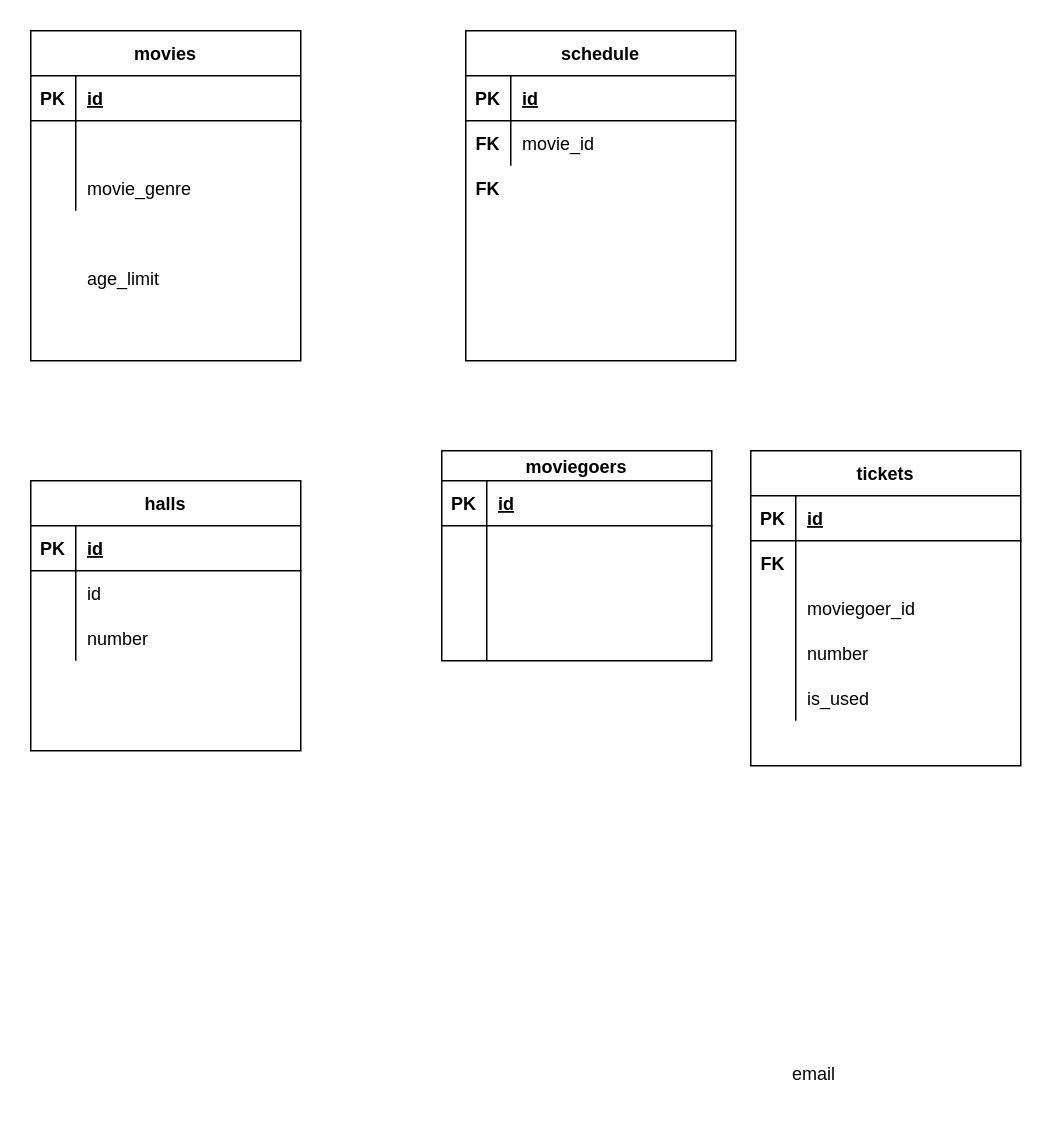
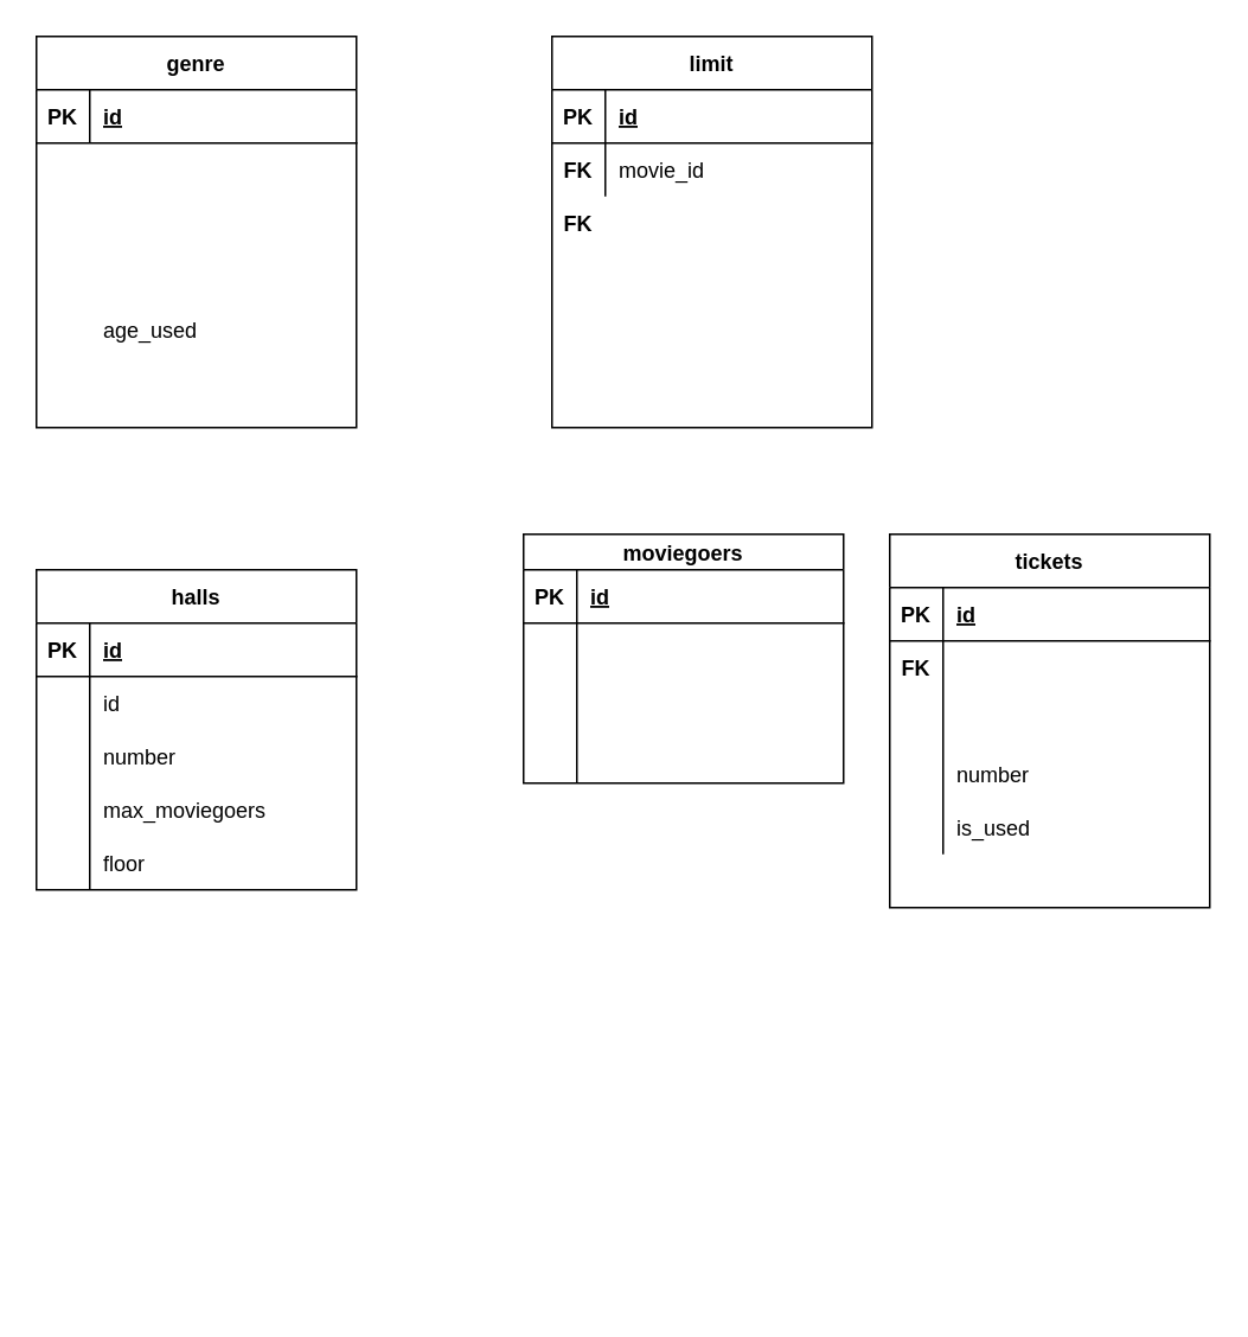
  <mxCell id="0" />
  <mxCell id="1" parent="0" />
- <mxCell id="2" value="movies" style="shape=table;startSize=30;container=1;collapsible=1;childLayout=tableLayout;fixedRows=1;rowLines=0;fontStyle=1;align=center;resizeLast=1;" vertex="1" parent="1"><mxGeometry x="20" y="20" width="180" height="220" as="geometry" /></mxCell>
+ <mxCell id="2" value="genre" style="shape=table;startSize=30;container=1;collapsible=1;childLayout=tableLayout;fixedRows=1;rowLines=0;fontStyle=1;align=center;resizeLast=1;" vertex="1" parent="1"><mxGeometry x="20" y="20" width="180" height="220" as="geometry" /></mxCell>
  <mxCell id="3" value="" style="shape=partialRectangle;collapsible=0;dropTarget=0;pointerEvents=0;fillColor=none;top=0;left=0;bottom=1;right=0;points=[[0,0.5],[1,0.5]];portConstraint=eastwest;" vertex="1" parent="2"><mxGeometry y="30" width="180" height="30" as="geometry" /></mxCell>
  <mxCell id="4" value="PK" style="shape=partialRectangle;connectable=0;fillColor=none;top=0;left=0;bottom=0;right=0;fontStyle=1;overflow=hidden;" vertex="1" parent="3"><mxGeometry width="30" height="30" as="geometry" /></mxCell>
  <mxCell id="5" value="id" style="shape=partialRectangle;connectable=0;fillColor=none;top=0;left=0;bottom=0;right=0;align=left;spacingLeft=6;fontStyle=5;overflow=hidden;" vertex="1" parent="3"><mxGeometry x="30" width="150" height="30" as="geometry" /></mxCell>
  <mxCell id="6" value="" style="shape=partialRectangle;collapsible=0;dropTarget=0;pointerEvents=0;fillColor=none;top=0;left=0;bottom=0;right=0;points=[[0,0.5],[1,0.5]];portConstraint=eastwest;" vertex="1" parent="2"><mxGeometry y="60" width="180" height="30" as="geometry" /></mxCell>
  <mxCell id="7" value="" style="shape=partialRectangle;connectable=0;fillColor=none;top=0;left=0;bottom=0;right=0;editable=1;overflow=hidden;" vertex="1" parent="6"><mxGeometry width="30" height="30" as="geometry" /></mxCell>
  <mxCell id="8" value="" style="shape=partialRectangle;collapsible=0;dropTarget=0;pointerEvents=0;fillColor=none;top=0;left=0;bottom=0;right=0;points=[[0,0.5],[1,0.5]];portConstraint=eastwest;" vertex="1" parent="2"><mxGeometry y="90" width="180" height="30" as="geometry" /></mxCell>
  <mxCell id="9" value="" style="shape=partialRectangle;connectable=0;fillColor=none;top=0;left=0;bottom=0;right=0;editable=1;overflow=hidden;" vertex="1" parent="8"><mxGeometry width="30" height="30" as="geometry" /></mxCell>
- <mxCell id="10" value="movie_genre" style="shape=partialRectangle;connectable=0;fillColor=none;top=0;left=0;bottom=0;right=0;align=left;spacingLeft=6;overflow=hidden;" vertex="1" parent="8"><mxGeometry x="30" width="150" height="30" as="geometry" /></mxCell>
  <mxCell id="11" value="" style="shape=partialRectangle;collapsible=0;dropTarget=0;pointerEvents=0;fillColor=none;top=0;left=0;bottom=0;right=0;points=[[0,0.5],[1,0.5]];portConstraint=eastwest;" vertex="1" parent="2"><mxGeometry y="120" width="180" height="30" as="geometry" /></mxCell>
  <mxCell id="12" value="" style="shape=partialRectangle;connectable=0;fillColor=none;top=0;left=0;bottom=0;right=0;editable=1;overflow=hidden;" vertex="1" parent="11"><mxGeometry width="30" height="30" as="geometry" /></mxCell>
- <mxCell id="13" value="age_limit" style="shape=partialRectangle;connectable=0;fillColor=none;top=0;left=0;bottom=0;right=0;align=left;spacingLeft=6;overflow=hidden;" vertex="1" parent="1"><mxGeometry x="50" y="170" width="150" height="30" as="geometry" /></mxCell>
- <mxCell id="14" value="schedule" style="shape=table;startSize=30;container=1;collapsible=1;childLayout=tableLayout;fixedRows=1;rowLines=0;fontStyle=1;align=center;resizeLast=1;" vertex="1" parent="1"><mxGeometry x="310" y="20" width="180" height="220" as="geometry" /></mxCell>
+ <mxCell id="13" value="age_used" style="shape=partialRectangle;connectable=0;fillColor=none;top=0;left=0;bottom=0;right=0;align=left;spacingLeft=6;overflow=hidden;" vertex="1" parent="1"><mxGeometry x="50" y="170" width="150" height="30" as="geometry" /></mxCell>
+ <mxCell id="14" value="limit" style="shape=table;startSize=30;container=1;collapsible=1;childLayout=tableLayout;fixedRows=1;rowLines=0;fontStyle=1;align=center;resizeLast=1;" vertex="1" parent="1"><mxGeometry x="310" y="20" width="180" height="220" as="geometry" /></mxCell>
  <mxCell id="15" value="" style="shape=partialRectangle;collapsible=0;dropTarget=0;pointerEvents=0;fillColor=none;top=0;left=0;bottom=1;right=0;points=[[0,0.5],[1,0.5]];portConstraint=eastwest;" vertex="1" parent="14"><mxGeometry y="30" width="180" height="30" as="geometry" /></mxCell>
  <mxCell id="16" value="PK" style="shape=partialRectangle;connectable=0;fillColor=none;top=0;left=0;bottom=0;right=0;fontStyle=1;overflow=hidden;" vertex="1" parent="15"><mxGeometry width="30" height="30" as="geometry" /></mxCell>
  <mxCell id="17" value="id" style="shape=partialRectangle;connectable=0;fillColor=none;top=0;left=0;bottom=0;right=0;align=left;spacingLeft=6;fontStyle=5;overflow=hidden;" vertex="1" parent="15"><mxGeometry x="30" width="150" height="30" as="geometry" /></mxCell>
  <mxCell id="18" value="" style="shape=partialRectangle;collapsible=0;dropTarget=0;pointerEvents=0;fillColor=none;top=0;left=0;bottom=0;right=0;points=[[0,0.5],[1,0.5]];portConstraint=eastwest;" vertex="1" parent="14"><mxGeometry y="60" width="180" height="30" as="geometry" /></mxCell>
  <mxCell id="19" value="" style="shape=partialRectangle;connectable=0;fillColor=none;top=0;left=0;bottom=0;right=0;editable=1;overflow=hidden;" vertex="1" parent="18"><mxGeometry width="30" height="30" as="geometry" /></mxCell>
  <mxCell id="20" value="movie_id" style="shape=partialRectangle;connectable=0;fillColor=none;top=0;left=0;bottom=0;right=0;align=left;spacingLeft=6;overflow=hidden;" vertex="1" parent="18"><mxGeometry x="30" width="150" height="30" as="geometry" /></mxCell>
  <mxCell id="21" value="" style="shape=partialRectangle;collapsible=0;dropTarget=0;pointerEvents=0;fillColor=none;top=0;left=0;bottom=0;right=0;points=[[0,0.5],[1,0.5]];portConstraint=eastwest;" vertex="1" parent="14"><mxGeometry y="90" width="180" height="30" as="geometry" /></mxCell>
  <mxCell id="22" value="" style="shape=partialRectangle;connectable=0;fillColor=none;top=0;left=0;bottom=0;right=0;editable=1;overflow=hidden;" vertex="1" parent="21"><mxGeometry width="30" height="30" as="geometry" /></mxCell>
  <mxCell id="23" value="" style="shape=partialRectangle;collapsible=0;dropTarget=0;pointerEvents=0;fillColor=none;top=0;left=0;bottom=0;right=0;points=[[0,0.5],[1,0.5]];portConstraint=eastwest;" vertex="1" parent="14"><mxGeometry y="120" width="180" height="30" as="geometry" /></mxCell>
  <mxCell id="24" value="" style="shape=partialRectangle;connectable=0;fillColor=none;top=0;left=0;bottom=0;right=0;editable=1;overflow=hidden;" vertex="1" parent="23"><mxGeometry width="30" height="30" as="geometry" /></mxCell>
  <mxCell id="25" value="halls" style="shape=table;startSize=30;container=1;collapsible=1;childLayout=tableLayout;fixedRows=1;rowLines=0;fontStyle=1;align=center;resizeLast=1;" vertex="1" parent="1"><mxGeometry x="20" y="320" width="180" height="180" as="geometry" /></mxCell>
  <mxCell id="26" value="" style="shape=partialRectangle;collapsible=0;dropTarget=0;pointerEvents=0;fillColor=none;top=0;left=0;bottom=1;right=0;points=[[0,0.5],[1,0.5]];portConstraint=eastwest;" vertex="1" parent="25"><mxGeometry y="30" width="180" height="30" as="geometry" /></mxCell>
  <mxCell id="27" value="PK" style="shape=partialRectangle;connectable=0;fillColor=none;top=0;left=0;bottom=0;right=0;fontStyle=1;overflow=hidden;" vertex="1" parent="26"><mxGeometry width="30" height="30" as="geometry" /></mxCell>
  <mxCell id="28" value="id" style="shape=partialRectangle;connectable=0;fillColor=none;top=0;left=0;bottom=0;right=0;align=left;spacingLeft=6;fontStyle=5;overflow=hidden;" vertex="1" parent="26"><mxGeometry x="30" width="150" height="30" as="geometry" /></mxCell>
  <mxCell id="29" value="" style="shape=partialRectangle;collapsible=0;dropTarget=0;pointerEvents=0;fillColor=none;top=0;left=0;bottom=0;right=0;points=[[0,0.5],[1,0.5]];portConstraint=eastwest;" vertex="1" parent="25"><mxGeometry y="60" width="180" height="30" as="geometry" /></mxCell>
  <mxCell id="30" value="" style="shape=partialRectangle;connectable=0;fillColor=none;top=0;left=0;bottom=0;right=0;editable=1;overflow=hidden;" vertex="1" parent="29"><mxGeometry width="30" height="30" as="geometry" /></mxCell>
  <mxCell id="31" value="id" style="shape=partialRectangle;connectable=0;fillColor=none;top=0;left=0;bottom=0;right=0;align=left;spacingLeft=6;overflow=hidden;" vertex="1" parent="29"><mxGeometry x="30" width="150" height="30" as="geometry" /></mxCell>
  <mxCell id="32" value="" style="shape=partialRectangle;collapsible=0;dropTarget=0;pointerEvents=0;fillColor=none;top=0;left=0;bottom=0;right=0;points=[[0,0.5],[1,0.5]];portConstraint=eastwest;" vertex="1" parent="25"><mxGeometry y="90" width="180" height="30" as="geometry" /></mxCell>
  <mxCell id="33" value="" style="shape=partialRectangle;connectable=0;fillColor=none;top=0;left=0;bottom=0;right=0;editable=1;overflow=hidden;" vertex="1" parent="32"><mxGeometry width="30" height="30" as="geometry" /></mxCell>
  <mxCell id="34" value="number" style="shape=partialRectangle;connectable=0;fillColor=none;top=0;left=0;bottom=0;right=0;align=left;spacingLeft=6;overflow=hidden;" vertex="1" parent="32"><mxGeometry x="30" width="150" height="30" as="geometry" /></mxCell>
  <mxCell id="35" value="" style="shape=partialRectangle;collapsible=0;dropTarget=0;pointerEvents=0;fillColor=none;top=0;left=0;bottom=0;right=0;points=[[0,0.5],[1,0.5]];portConstraint=eastwest;" vertex="1" parent="25"><mxGeometry y="120" width="180" height="30" as="geometry" /></mxCell>
  <mxCell id="36" value="" style="shape=partialRectangle;connectable=0;fillColor=none;top=0;left=0;bottom=0;right=0;editable=1;overflow=hidden;" vertex="1" parent="35"><mxGeometry width="30" height="30" as="geometry" /></mxCell>
+ <mxCell id="37" value="max_moviegoers" style="shape=partialRectangle;connectable=0;fillColor=none;top=0;left=0;bottom=0;right=0;align=left;spacingLeft=6;overflow=hidden;" vertex="1" parent="35"><mxGeometry x="30" width="150" height="30" as="geometry" /></mxCell>
  <mxCell id="38" value="" style="shape=partialRectangle;collapsible=0;dropTarget=0;pointerEvents=0;fillColor=none;top=0;left=0;bottom=0;right=0;points=[[0,0.5],[1,0.5]];portConstraint=eastwest;" vertex="1" parent="25"><mxGeometry y="150" width="180" height="30" as="geometry" /></mxCell>
  <mxCell id="39" value="" style="shape=partialRectangle;connectable=0;fillColor=none;top=0;left=0;bottom=0;right=0;editable=1;overflow=hidden;" vertex="1" parent="38"><mxGeometry width="30" height="30" as="geometry" /></mxCell>
+ <mxCell id="40" value="floor" style="shape=partialRectangle;connectable=0;fillColor=none;top=0;left=0;bottom=0;right=0;align=left;spacingLeft=6;overflow=hidden;" vertex="1" parent="38"><mxGeometry x="30" width="150" height="30" as="geometry" /></mxCell>
  <mxCell id="41" value="FK" style="shape=partialRectangle;connectable=0;fillColor=none;top=0;left=0;bottom=0;right=0;fontStyle=1;overflow=hidden;" vertex="1" parent="1"><mxGeometry x="310" y="80" width="30" height="30" as="geometry" /></mxCell>
  <mxCell id="42" value="FK" style="shape=partialRectangle;connectable=0;fillColor=none;top=0;left=0;bottom=0;right=0;fontStyle=1;overflow=hidden;" vertex="1" parent="1"><mxGeometry x="310" y="110" width="30" height="30" as="geometry" /></mxCell>
  <mxCell id="43" value="tickets" style="shape=table;startSize=30;container=1;collapsible=1;childLayout=tableLayout;fixedRows=1;rowLines=0;fontStyle=1;align=center;resizeLast=1;" vertex="1" parent="1"><mxGeometry x="500" y="300" width="180" height="210" as="geometry" /></mxCell>
  <mxCell id="44" value="" style="shape=partialRectangle;collapsible=0;dropTarget=0;pointerEvents=0;fillColor=none;top=0;left=0;bottom=1;right=0;points=[[0,0.5],[1,0.5]];portConstraint=eastwest;" vertex="1" parent="43"><mxGeometry y="30" width="180" height="30" as="geometry" /></mxCell>
  <mxCell id="45" value="PK" style="shape=partialRectangle;connectable=0;fillColor=none;top=0;left=0;bottom=0;right=0;fontStyle=1;overflow=hidden;" vertex="1" parent="44"><mxGeometry width="30" height="30" as="geometry" /></mxCell>
  <mxCell id="46" value="id" style="shape=partialRectangle;connectable=0;fillColor=none;top=0;left=0;bottom=0;right=0;align=left;spacingLeft=6;fontStyle=5;overflow=hidden;" vertex="1" parent="44"><mxGeometry x="30" width="150" height="30" as="geometry" /></mxCell>
  <mxCell id="47" value="" style="shape=partialRectangle;collapsible=0;dropTarget=0;pointerEvents=0;fillColor=none;top=0;left=0;bottom=0;right=0;points=[[0,0.5],[1,0.5]];portConstraint=eastwest;" vertex="1" parent="43"><mxGeometry y="60" width="180" height="30" as="geometry" /></mxCell>
  <mxCell id="48" value="" style="shape=partialRectangle;connectable=0;fillColor=none;top=0;left=0;bottom=0;right=0;editable=1;overflow=hidden;" vertex="1" parent="47"><mxGeometry width="30" height="30" as="geometry" /></mxCell>
  <mxCell id="49" value="" style="shape=partialRectangle;collapsible=0;dropTarget=0;pointerEvents=0;fillColor=none;top=0;left=0;bottom=0;right=0;points=[[0,0.5],[1,0.5]];portConstraint=eastwest;" vertex="1" parent="43"><mxGeometry y="90" width="180" height="30" as="geometry" /></mxCell>
  <mxCell id="50" value="" style="shape=partialRectangle;connectable=0;fillColor=none;top=0;left=0;bottom=0;right=0;editable=1;overflow=hidden;" vertex="1" parent="49"><mxGeometry width="30" height="30" as="geometry" /></mxCell>
- <mxCell id="51" value="moviegoer_id" style="shape=partialRectangle;connectable=0;fillColor=none;top=0;left=0;bottom=0;right=0;align=left;spacingLeft=6;overflow=hidden;" vertex="1" parent="49"><mxGeometry x="30" width="150" height="30" as="geometry" /></mxCell>
  <mxCell id="52" value="" style="shape=partialRectangle;collapsible=0;dropTarget=0;pointerEvents=0;fillColor=none;top=0;left=0;bottom=0;right=0;points=[[0,0.5],[1,0.5]];portConstraint=eastwest;" vertex="1" parent="43"><mxGeometry y="120" width="180" height="30" as="geometry" /></mxCell>
  <mxCell id="53" value="" style="shape=partialRectangle;connectable=0;fillColor=none;top=0;left=0;bottom=0;right=0;editable=1;overflow=hidden;" vertex="1" parent="52"><mxGeometry width="30" height="30" as="geometry" /></mxCell>
  <mxCell id="54" value="number" style="shape=partialRectangle;connectable=0;fillColor=none;top=0;left=0;bottom=0;right=0;align=left;spacingLeft=6;overflow=hidden;" vertex="1" parent="52"><mxGeometry x="30" width="150" height="30" as="geometry" /></mxCell>
  <mxCell id="55" value="" style="shape=partialRectangle;collapsible=0;dropTarget=0;pointerEvents=0;fillColor=none;top=0;left=0;bottom=0;right=0;points=[[0,0.5],[1,0.5]];portConstraint=eastwest;" vertex="1" parent="43"><mxGeometry y="150" width="180" height="30" as="geometry" /></mxCell>
  <mxCell id="56" value="" style="shape=partialRectangle;connectable=0;fillColor=none;top=0;left=0;bottom=0;right=0;editable=1;overflow=hidden;" vertex="1" parent="55"><mxGeometry width="30" height="30" as="geometry" /></mxCell>
  <mxCell id="57" value="is_used" style="shape=partialRectangle;connectable=0;fillColor=none;top=0;left=0;bottom=0;right=0;align=left;spacingLeft=6;overflow=hidden;" vertex="1" parent="55"><mxGeometry x="30" width="150" height="30" as="geometry" /></mxCell>
  <mxCell id="58" value="moviegoers" style="shape=table;startSize=20;container=1;collapsible=1;childLayout=tableLayout;fixedRows=1;rowLines=0;fontStyle=1;align=center;resizeLast=1;" vertex="1" parent="1"><mxGeometry x="294" y="300" width="180" height="140" as="geometry" /></mxCell>
  <mxCell id="59" value="" style="shape=partialRectangle;collapsible=0;dropTarget=0;pointerEvents=0;fillColor=none;top=0;left=0;bottom=1;right=0;points=[[0,0.5],[1,0.5]];portConstraint=eastwest;" vertex="1" parent="58"><mxGeometry y="20" width="180" height="30" as="geometry" /></mxCell>
  <mxCell id="60" value="PK" style="shape=partialRectangle;connectable=0;fillColor=none;top=0;left=0;bottom=0;right=0;fontStyle=1;overflow=hidden;" vertex="1" parent="59"><mxGeometry width="30" height="30" as="geometry" /></mxCell>
  <mxCell id="61" value="id" style="shape=partialRectangle;connectable=0;fillColor=none;top=0;left=0;bottom=0;right=0;align=left;spacingLeft=6;fontStyle=5;overflow=hidden;" vertex="1" parent="59"><mxGeometry x="30" width="150" height="30" as="geometry" /></mxCell>
  <mxCell id="62" value="" style="shape=partialRectangle;collapsible=0;dropTarget=0;pointerEvents=0;fillColor=none;top=0;left=0;bottom=0;right=0;points=[[0,0.5],[1,0.5]];portConstraint=eastwest;" vertex="1" parent="58"><mxGeometry y="50" width="180" height="30" as="geometry" /></mxCell>
  <mxCell id="63" value="" style="shape=partialRectangle;connectable=0;fillColor=none;top=0;left=0;bottom=0;right=0;editable=1;overflow=hidden;" vertex="1" parent="62"><mxGeometry width="30" height="30" as="geometry" /></mxCell>
  <mxCell id="64" value="" style="shape=partialRectangle;collapsible=0;dropTarget=0;pointerEvents=0;fillColor=none;top=0;left=0;bottom=0;right=0;points=[[0,0.5],[1,0.5]];portConstraint=eastwest;" vertex="1" parent="58"><mxGeometry y="80" width="180" height="30" as="geometry" /></mxCell>
  <mxCell id="65" value="" style="shape=partialRectangle;connectable=0;fillColor=none;top=0;left=0;bottom=0;right=0;editable=1;overflow=hidden;" vertex="1" parent="64"><mxGeometry width="30" height="30" as="geometry" /></mxCell>
  <mxCell id="66" value="" style="shape=partialRectangle;connectable=0;fillColor=none;top=0;left=0;bottom=0;right=0;align=left;spacingLeft=6;overflow=hidden;" vertex="1" parent="64"><mxGeometry x="30" width="150" height="30" as="geometry" /></mxCell>
  <mxCell id="67" value="" style="shape=partialRectangle;collapsible=0;dropTarget=0;pointerEvents=0;fillColor=none;top=0;left=0;bottom=0;right=0;points=[[0,0.5],[1,0.5]];portConstraint=eastwest;" vertex="1" parent="58"><mxGeometry y="110" width="180" height="30" as="geometry" /></mxCell>
  <mxCell id="68" value="" style="shape=partialRectangle;connectable=0;fillColor=none;top=0;left=0;bottom=0;right=0;editable=1;overflow=hidden;" vertex="1" parent="67"><mxGeometry width="30" height="30" as="geometry" /></mxCell>
  <mxCell id="69" value="" style="shape=partialRectangle;connectable=0;fillColor=none;top=0;left=0;bottom=0;right=0;align=left;spacingLeft=6;overflow=hidden;" vertex="1" parent="67"><mxGeometry x="30" width="150" height="30" as="geometry" /></mxCell>
- <mxCell id="70" value="email" style="shape=partialRectangle;connectable=0;fillColor=none;top=0;left=0;bottom=0;right=0;align=left;spacingLeft=6;overflow=hidden;" vertex="1" parent="1"><mxGeometry x="520" y="700" width="150" height="30" as="geometry" /></mxCell>
  <mxCell id="71" value="FK" style="shape=partialRectangle;connectable=0;fillColor=none;top=0;left=0;bottom=0;right=0;fontStyle=1;overflow=hidden;direction=south;" vertex="1" parent="1"><mxGeometry x="500" y="360" width="30" height="30" as="geometry" /></mxCell>
